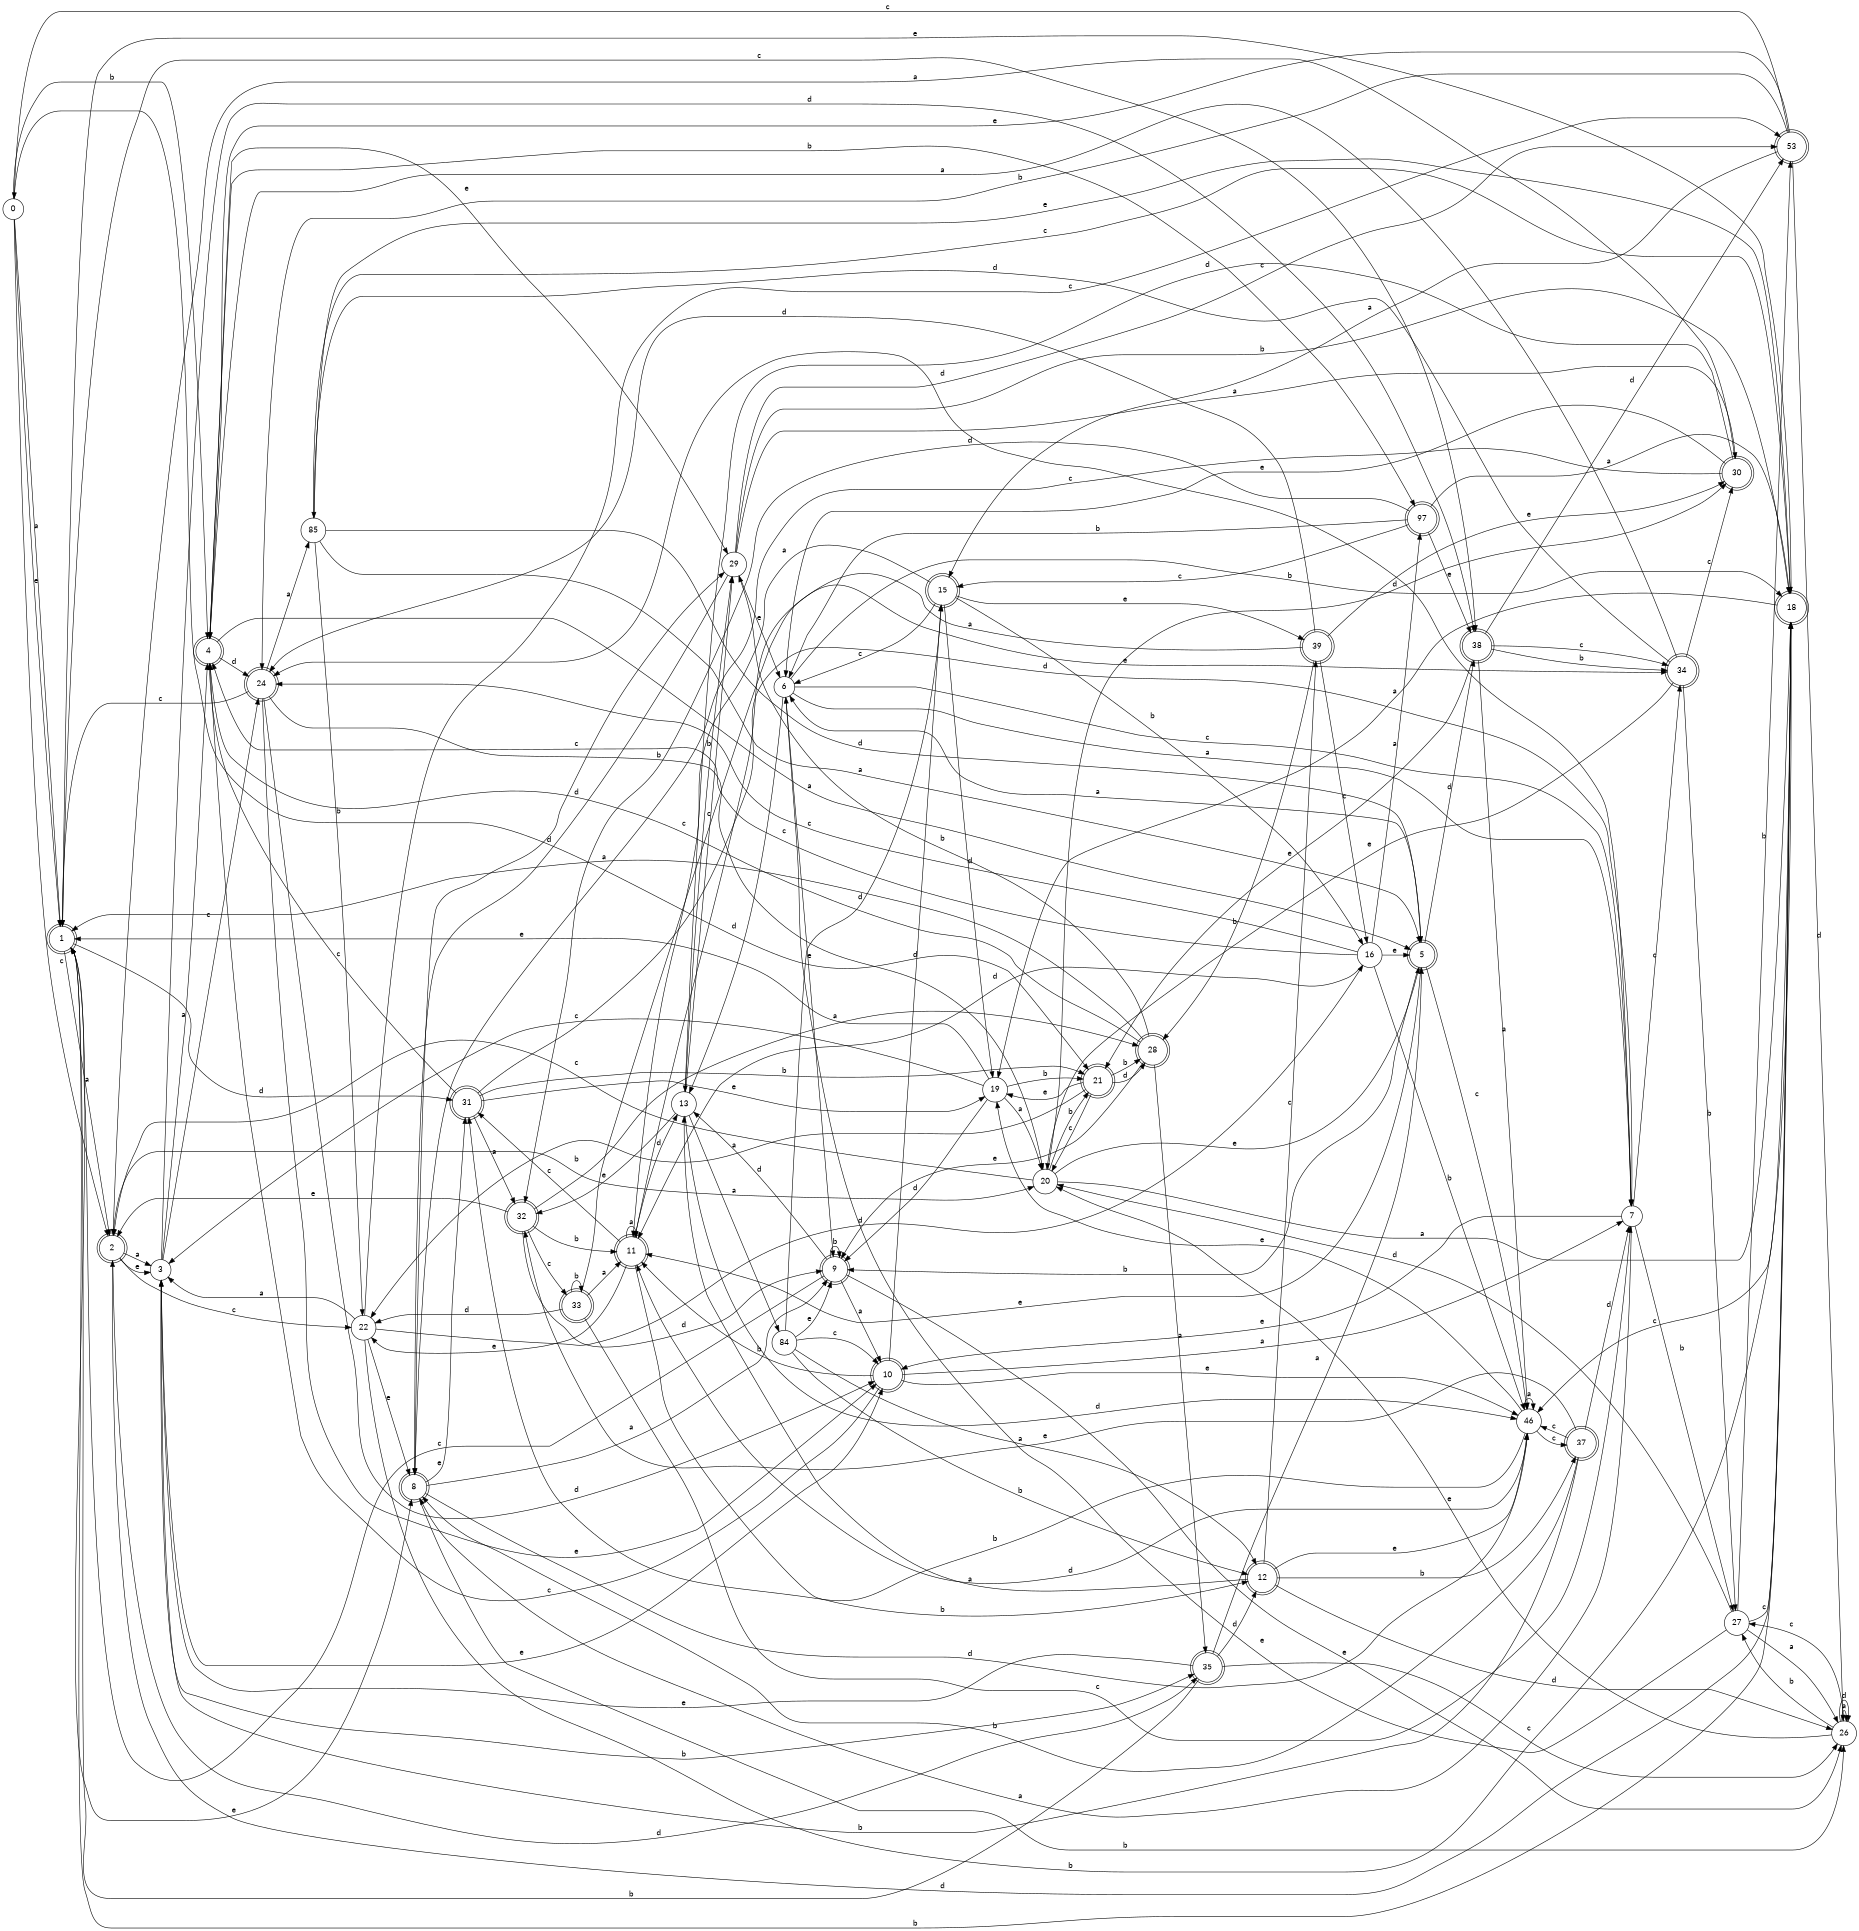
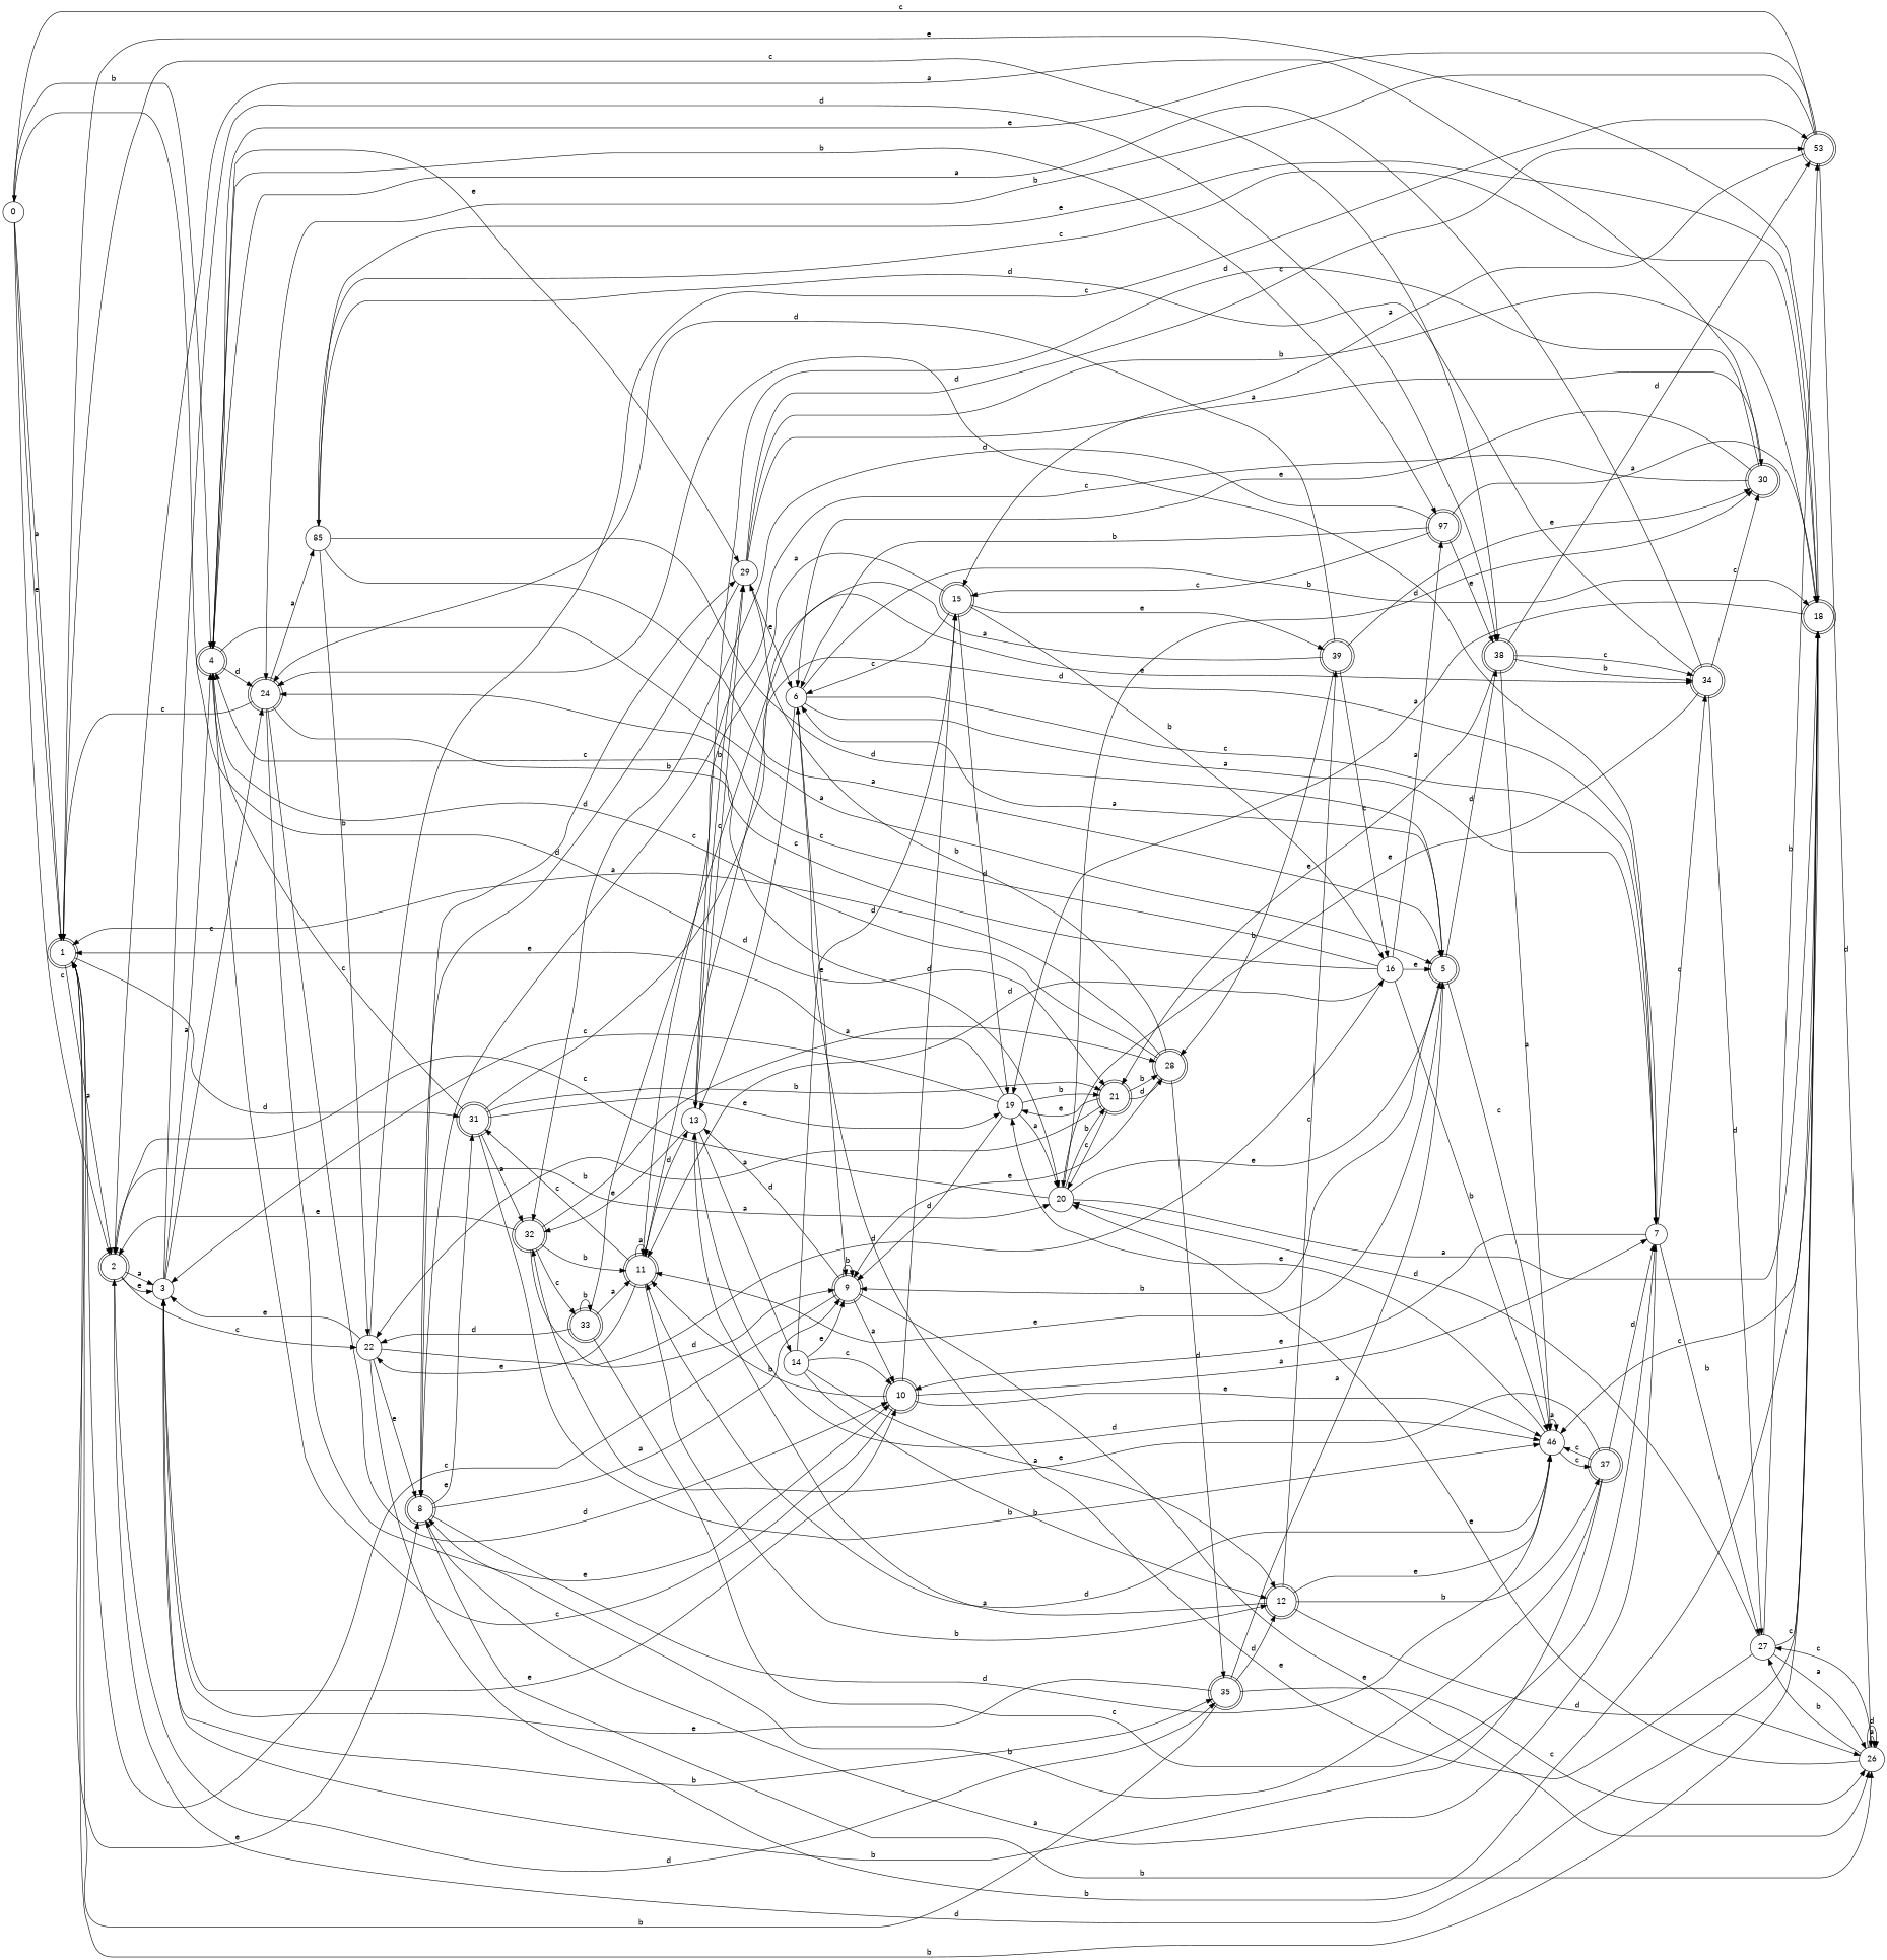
  digraph {
    fontname=Lato
    rankdir=LR
    node [color=black fillcolor=white fontname=Lato shape=doublecircle style="rounded,filled"]
    edge [fontname=Lato]
    n1 [label=0 shape=circle style=filled]
    n2 [label=1]
    n3 [label=2]
    n4 [label=4]
    n5 [label=21]
    n6 [label=8]
    n7 [label=31]
    n8 [label=38]
    n9 [label=3 shape=circle style=filled]
    n10 [label=20 shape=circle style=filled]
    n11 [label=22 shape=circle style=filled]
    n12 [label=35]
    n13 [label=24]
    n14 [label=5]
    n15 [label=97]
    n16 [label=29 shape=circle style=filled]
    n17 [label=19 shape=circle style=filled]
    n18 [label=28]
    n19 [label=9]
    n20 [label=46 shape=circle style=filled]
    n21 [label=26 shape=circle style=filled]
    n22 [label=10]
    n23 [label=85 shape=circle style=filled]
    n24 [label=7 shape=circle style=filled]
    n25 [label=32]
    n26 [label=34]
    n27 [label=53]
    n28 [label=18]
    n29 [label=30]
    n30 [label=16 shape=circle style=filled]
    n31 [label=12]
    n32 [label=11]
    n33 [label=15]
    n34 [label=6 shape=circle style=filled]
    n35 [label=13 shape=circle style=filled]
    n36 [label=37]
    n37 [label=27 shape=circle style=filled]
-   n38 [label=84 shape=circle style=filled]
+   n38 [label=14 shape=circle style=filled]
    n39 [label=39]
    n40 [label=33]
    n1 -> n2 [label=a]
    n1 -> n2 [label=e]
    n1 -> n3 [label=c]
    n1 -> n4 [label=b]
    n1 -> n5 [label=d]
    n2 -> n3 [label=a]
    n2 -> n6 [label=e]
    n2 -> n7 [label=d]
    n2 -> n8 [label=c]
    n3 -> n9 [label=a]
    n3 -> n9 [label=e]
    n3 -> n10 [label=b]
    n3 -> n11 [label=c]
    n3 -> n12 [label=d]
    n4 -> n13 [label=d]
    n4 -> n14 [label=a]
    n4 -> n15 [label=b]
    n4 -> n16 [label=e]
    n5 -> n10 [label=c]
    n5 -> n11 [label=a]
    n5 -> n17 [label=e]
    n5 -> n18 [label=b]
    n5 -> n18 [label=d]
    n6 -> n7 [label=e]
    n6 -> n16 [label=c]
    n6 -> n19 [label=a]
    n6 -> n20 [label=d]
    n6 -> n21 [label=b]
    n7 -> n4 [label=c]
    n7 -> n5 [label=b]
    n7 -> n17 [label=e]
    n7 -> n24 [label=d]
    n7 -> n25 [label=a]
    n8 -> n5 [label=e]
    n8 -> n20 [label=a]
    n8 -> n26 [label=b]
    n8 -> n26 [label=c]
    n8 -> n27 [label=d]
    n9 -> n4 [label=a]
    n9 -> n8 [label=d]
    n9 -> n12 [label=b]
    n9 -> n13 [label=c]
    n9 -> n22 [label=e]
    n10 -> n3 [label=c]
    n10 -> n5 [label=b]
    n10 -> n14 [label=e]
    n10 -> n28 [label=a]
    n10 -> n29 [label=d]
    n11 -> n6 [label=e]
-   n11 -> n9 [label=a]
+   n11 -> n9 [label=e]
    n11 -> n27 [label=c]
    n11 -> n28 [label=b]
    n11 -> n30 [label=d]
    n12 -> n2 [label=b]
    n12 -> n9 [label=e]
    n12 -> n14 [label=a]
    n12 -> n21 [label=c]
    n12 -> n31 [label=d]
    n13 -> n2 [label=c]
    n13 -> n10 [label=b]
    n13 -> n22 [label=d]
    n13 -> n22 [label=e]
    n13 -> n23 [label=a]
    n14 -> n8 [label=d]
    n14 -> n19 [label=b]
    n14 -> n20 [label=c]
    n14 -> n32 [label=e]
    n14 -> n34 [label=a]
    n15 -> n8 [label=e]
    n15 -> n25 [label=d]
    n15 -> n28 [label=a]
    n15 -> n33 [label=c]
    n15 -> n34 [label=b]
    n16 -> n6 [label=d]
    n16 -> n27 [label=c]
    n16 -> n28 [label=b]
    n16 -> n29 [label=a]
    n16 -> n34 [label=e]
    n17 -> n2 [label=e]
    n17 -> n5 [label=b]
    n17 -> n9 [label=c]
    n17 -> n10 [label=a]
    n17 -> n19 [label=d]
    n18 -> n2 [label=a]
    n18 -> n4 [label=c]
-   n18 -> n12 [label=a]
+   n18 -> n12 [label=d]
    n18 -> n16 [label=b]
    n18 -> n19 [label=e]
    n19 -> n2 [label=c]
    n19 -> n19 [label=b]
    n19 -> n21 [label=e]
    n19 -> n22 [label=a]
    n19 -> n35 [label=d]
-   n20 -> n7 [label=b]
+   n7 -> n20 [label=b]
    n20 -> n17 [label=e]
    n20 -> n20 [label=a]
    n20 -> n32 [label=d]
    n20 -> n36 [label=c]
    n21 -> n10 [label=e]
    n21 -> n21 [label=a]
    n21 -> n21 [label=d]
    n21 -> n37 [label=b]
    n21 -> n37 [label=c]
    n22 -> n4 [label=c]
    n22 -> n20 [label=e]
    n22 -> n24 [label=a]
    n22 -> n32 [label=b]
    n22 -> n33 [label=d]
    n23 -> n11 [label=b]
    n23 -> n14 [label=a]
    n23 -> n14 [label=d]
    n23 -> n28 [label=c]
    n23 -> n28 [label=e]
    n24 -> n6 [label=a]
    n24 -> n13 [label=d]
    n24 -> n22 [label=e]
    n24 -> n26 [label=c]
    n24 -> n37 [label=b]
    n25 -> n3 [label=e]
    n25 -> n18 [label=a]
    n25 -> n19 [label=d]
    n25 -> n32 [label=b]
    n25 -> n40 [label=c]
    n26 -> n4 [label=a]
    n26 -> n10 [label=e]
    n26 -> n23 [label=d]
    n26 -> n29 [label=c]
-   n26 -> n37 [label=b]
+   n26 -> n37 [label=d]
    n27 -> n1 [label=c]
    n27 -> n4 [label=e]
    n27 -> n13 [label=b]
    n27 -> n21 [label=d]
    n27 -> n33 [label=a]
    n28 -> n2 [label=b]
    n28 -> n2 [label=e]
    n28 -> n3 [label=d]
    n28 -> n17 [label=a]
    n28 -> n20 [label=c]
    n29 -> n3 [label=a]
    n29 -> n6 [label=c]
    n29 -> n34 [label=e]
    n29 -> n35 [label=d]
    n30 -> n4 [label=c]
    n30 -> n13 [label=c]
    n30 -> n14 [label=e]
    n30 -> n15 [label=a]
    n30 -> n20 [label=b]
    n30 -> n32 [label=d]
    n31 -> n20 [label=e]
    n31 -> n21 [label=d]
    n31 -> n35 [label=a]
    n31 -> n36 [label=b]
    n31 -> n39 [label=c]
    n32 -> n7 [label=c]
    n32 -> n11 [label=e]
    n32 -> n31 [label=b]
    n32 -> n32 [label=a]
    n32 -> n35 [label=d]
    n33 -> n17 [label=d]
    n33 -> n30 [label=b]
    n33 -> n32 [label=a]
    n33 -> n34 [label=c]
    n33 -> n39 [label=e]
    n34 -> n19 [label=e]
    n34 -> n24 [label=a]
    n34 -> n24 [label=c]
    n34 -> n28 [label=b]
    n34 -> n35 [label=d]
    n35 -> n16 [label=b]
    n35 -> n16 [label=c]
    n35 -> n20 [label=d]
    n35 -> n25 [label=e]
    n35 -> n38 [label=a]
    n36 -> n6 [label=b]
    n36 -> n9 [label=b]
    n36 -> n20 [label=c]
    n36 -> n24 [label=d]
    n36 -> n25 [label=e]
    n37 -> n10 [label=d]
    n37 -> n21 [label=a]
    n37 -> n27 [label=b]
    n37 -> n28 [label=c]
    n37 -> n34 [label=e]
    n38 -> n19 [label=e]
    n38 -> n22 [label=c]
    n38 -> n31 [label=a]
    n38 -> n31 [label=b]
    n38 -> n33 [label=d]
    n39 -> n13 [label=d]
    n39 -> n18 [label=b]
    n39 -> n29 [label=e]
    n39 -> n30 [label=c]
    n39 -> n32 [label=a]
    n40 -> n11 [label=d]
    n40 -> n24 [label=c]
    n40 -> n26 [label=e]
    n40 -> n32 [label=a]
    n40 -> n40 [label=b]
  }
